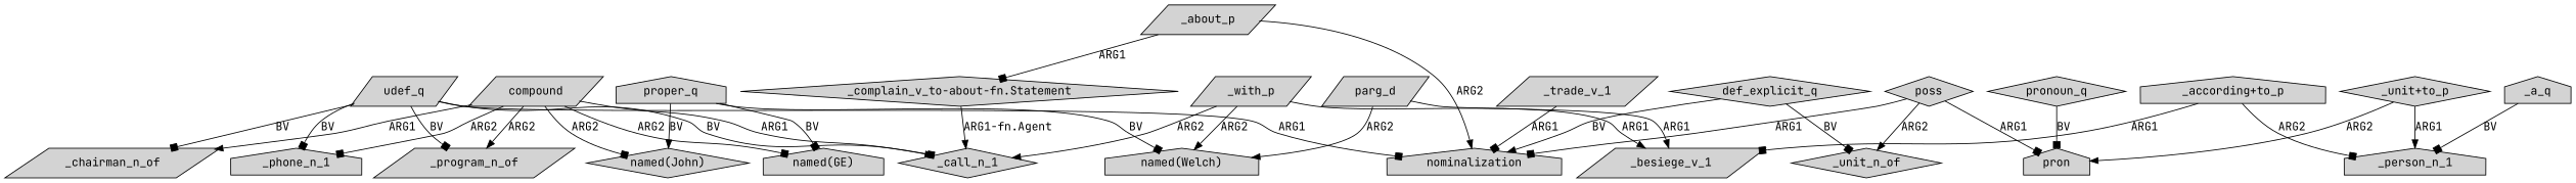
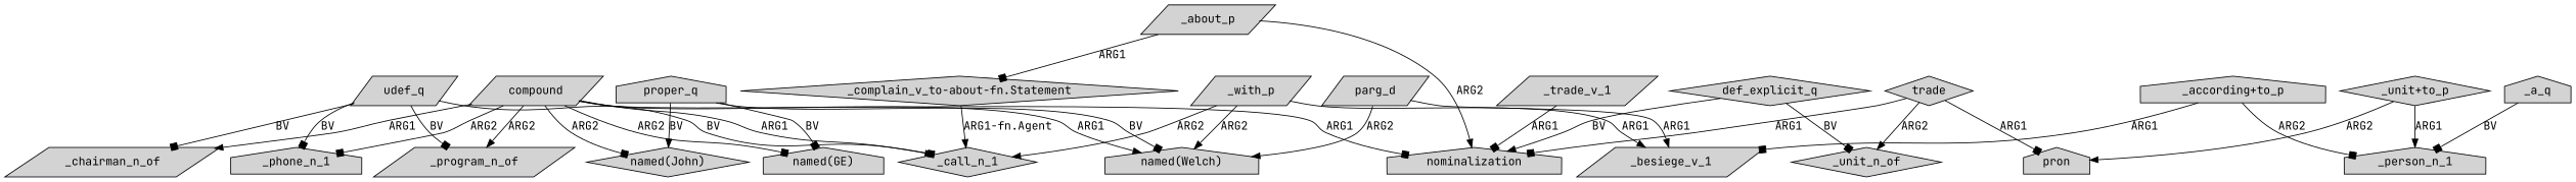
  digraph {
    fontname="JetBrains Mono"
    node [fontname="JetBrains Mono" shape=parallelogram style=filled]
    edge [arrowhead=box fontname="JetBrains Mono"]
    "named(John)" [shape=diamond]
    compound
    _program_n_of
    _chairman_n_of
    "named(GE)" [shape=house]
    _call_n_1 [shape=diamond]
    nominalization [shape=house]
    "named(Welch)" [shape=house]
    _phone_n_1 [shape=house]
    "_according+to_p" [shape=house]
    _besiege_v_1
    _person_n_1 [shape=house]
-   poss [shape=diamond]
+   poss [shape=diamond label=trade]
    pron [shape=house]
    _unit_n_of [shape=diamond]
    def_explicit_q [shape=diamond]
    _about_p
    "_complain_v_to-about-fn.Statement" [shape=diamond]
    _with_p
    _trade_v_1
    proper_q [shape=house]
    _a_q [shape=house]
    udef_q
    parg_d
-   pronoun_q [shape=diamond]
    n26 [label="_unit+to_p" shape=diamond]
    compound -> "named(John)" [label=ARG2]
    compound -> _program_n_of [arrowhead=normal label=ARG2]
    compound -> _chairman_n_of [arrowhead=normal label=ARG1]
    compound -> "named(GE)" [label=ARG2]
    compound -> _call_n_1 [arrowhead=normal label=ARG1]
-   udef_q -> nominalization [label=ARG1]
+   compound -> nominalization [label=ARG1]
+   compound -> "named(Welch)" [arrowhead=normal label=ARG1]
    compound -> _phone_n_1 [label=ARG2]
    "_according+to_p" -> _besiege_v_1 [label=ARG1]
    "_according+to_p" -> _person_n_1 [label=ARG2]
    poss -> nominalization [label=ARG1]
    poss -> pron [label=ARG1]
    poss -> _unit_n_of [arrowhead=normal label=ARG2]
    def_explicit_q -> nominalization [arrowhead=normal label=BV]
    def_explicit_q -> _unit_n_of [label=BV]
    _about_p -> nominalization [arrowhead=normal label=ARG2]
    _about_p -> "_complain_v_to-about-fn.Statement" [label=ARG1]
    "_complain_v_to-about-fn.Statement" -> _call_n_1 [arrowhead=normal label="ARG1-fn.Agent"]
    _with_p -> _call_n_1 [arrowhead=normal label=ARG2]
    _with_p -> "named(Welch)" [arrowhead=normal label=ARG2]
    _with_p -> _besiege_v_1 [arrowhead=normal label=ARG1]
    _trade_v_1 -> nominalization [label=ARG1]
    proper_q -> "named(John)" [arrowhead=normal label=BV]
    proper_q -> "named(GE)" [label=BV]
    proper_q -> "named(Welch)" [label=BV]
    _a_q -> _person_n_1 [label=BV]
    udef_q -> _program_n_of [label=BV]
    udef_q -> _chairman_n_of [label=BV]
    udef_q -> _call_n_1 [label=BV]
    udef_q -> _phone_n_1 [label=BV]
    parg_d -> "named(Welch)" [arrowhead=normal label=ARG2]
    parg_d -> _besiege_v_1 [arrowhead=normal label=ARG1]
-   pronoun_q -> pron [label=BV]
    n26 -> _person_n_1 [arrowhead=normal label=ARG1]
    n26 -> pron [arrowhead=normal label=ARG2]
  }
